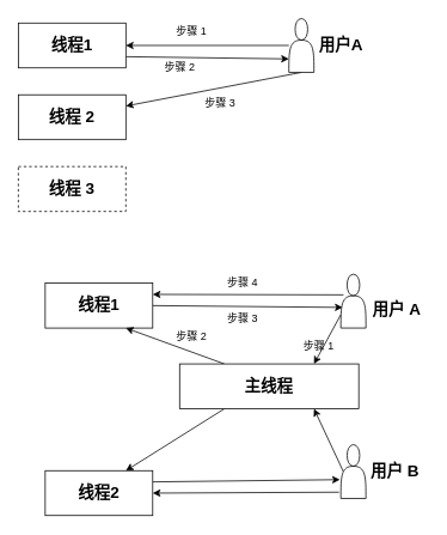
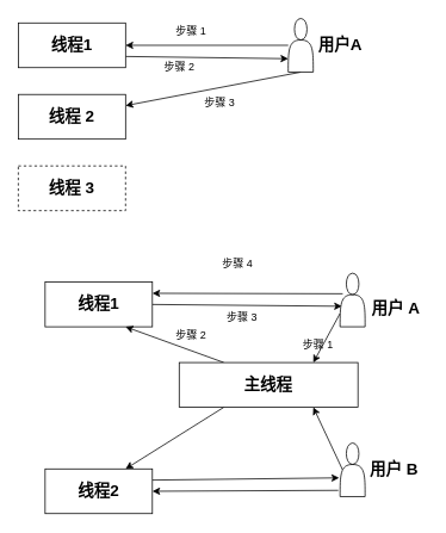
  <mxCell id="0" value="" />
  <mxCell id="1" parent="0" />
  <mxCell id="2" style="edgeStyle=none;rounded=0;orthogonalLoop=1;jettySize=auto;html=1;exitX=1;exitY=0.75;exitDx=0;exitDy=0;entryX=0;entryY=0.75;entryDx=0;entryDy=0;fontFamily=Helvetica;" edge="1" parent="1" source="3" target="8"><mxGeometry relative="1" as="geometry" /></mxCell>
  <mxCell id="3" value="&lt;font style=&quot;font-size: 18px&quot;&gt;&lt;b&gt;线程1&lt;/b&gt;&lt;/font&gt;" style="rounded=0;whiteSpace=wrap;html=1;" vertex="1" parent="1"><mxGeometry x="20" y="25" width="120" height="50" as="geometry" /></mxCell>
  <mxCell id="4" value="&lt;font style=&quot;font-size: 18px&quot;&gt;&lt;b&gt;线程 2&lt;/b&gt;&lt;/font&gt;" style="rounded=0;whiteSpace=wrap;html=1;" vertex="1" parent="1"><mxGeometry x="20" y="105" width="120" height="50" as="geometry" /></mxCell>
  <mxCell id="5" value="&lt;font style=&quot;font-size: 18px&quot;&gt;&lt;b&gt;线程 3&lt;/b&gt;&lt;/font&gt;" style="rounded=0;whiteSpace=wrap;html=1;dashed=1;" vertex="1" parent="1"><mxGeometry x="20" y="185" width="120" height="50" as="geometry" /></mxCell>
  <mxCell id="6" style="edgeStyle=orthogonalEdgeStyle;rounded=0;orthogonalLoop=1;jettySize=auto;html=1;entryX=1;entryY=0.5;entryDx=0;entryDy=0;fontFamily=Helvetica;" edge="1" parent="1" source="8" target="3"><mxGeometry relative="1" as="geometry" /></mxCell>
  <mxCell id="7" style="edgeStyle=none;rounded=0;orthogonalLoop=1;jettySize=auto;html=1;exitX=0.5;exitY=1;exitDx=0;exitDy=0;entryX=1;entryY=0.25;entryDx=0;entryDy=0;fontFamily=Helvetica;" edge="1" parent="1" source="8" target="4"><mxGeometry relative="1" as="geometry" /></mxCell>
  <mxCell id="8" value="" style="shape=actor;whiteSpace=wrap;html=1;fontFamily=Helvetica;" vertex="1" parent="1"><mxGeometry x="322" y="20" width="28" height="60" as="geometry" /></mxCell>
  <mxCell id="9" value="&lt;font style=&quot;font-size: 18px&quot;&gt;&lt;b&gt;用户A&lt;/b&gt;&lt;/font&gt;" style="text;html=1;align=center;verticalAlign=middle;resizable=0;points=[];autosize=1;fontFamily=Helvetica;" vertex="1" parent="1"><mxGeometry x="345" y="40" width="70" height="20" as="geometry" /></mxCell>
  <mxCell id="10" value="步骤 1" style="text;html=1;align=center;verticalAlign=middle;resizable=0;points=[];autosize=1;fontFamily=Helvetica;" vertex="1" parent="1"><mxGeometry x="188" y="25" width="50" height="20" as="geometry" /></mxCell>
  <mxCell id="11" value="步骤 2" style="text;html=1;align=center;verticalAlign=middle;resizable=0;points=[];autosize=1;fontFamily=Helvetica;" vertex="1" parent="1"><mxGeometry x="175" y="65" width="50" height="20" as="geometry" /></mxCell>
  <mxCell id="12" value="步骤 3" style="text;html=1;align=center;verticalAlign=middle;resizable=0;points=[];autosize=1;fontFamily=Helvetica;" vertex="1" parent="1"><mxGeometry x="220" y="105" width="50" height="20" as="geometry" /></mxCell>
  <mxCell id="13" style="edgeStyle=none;rounded=0;orthogonalLoop=1;jettySize=auto;html=1;exitX=1;exitY=0.5;exitDx=0;exitDy=0;entryX=0.071;entryY=0.617;entryDx=0;entryDy=0;entryPerimeter=0;fontFamily=Helvetica;" edge="1" parent="1" source="14" target="20"><mxGeometry relative="1" as="geometry" /></mxCell>
  <mxCell id="14" value="&lt;font style=&quot;font-size: 18px&quot;&gt;&lt;b&gt;线程1&lt;/b&gt;&lt;/font&gt;" style="rounded=0;whiteSpace=wrap;html=1;" vertex="1" parent="1"><mxGeometry x="50" y="315" width="120" height="50" as="geometry" /></mxCell>
  <mxCell id="15" style="edgeStyle=none;rounded=0;orthogonalLoop=1;jettySize=auto;html=1;exitX=0.25;exitY=0;exitDx=0;exitDy=0;entryX=0.75;entryY=1;entryDx=0;entryDy=0;fontFamily=Helvetica;" edge="1" parent="1" source="17" target="14"><mxGeometry relative="1" as="geometry" /></mxCell>
  <mxCell id="16" style="edgeStyle=none;rounded=0;orthogonalLoop=1;jettySize=auto;html=1;exitX=0.25;exitY=1;exitDx=0;exitDy=0;entryX=0.75;entryY=0;entryDx=0;entryDy=0;fontFamily=Helvetica;" edge="1" parent="1" source="17" target="22"><mxGeometry relative="1" as="geometry" /></mxCell>
  <mxCell id="17" value="&lt;font style=&quot;font-size: 18px&quot;&gt;&lt;b&gt;主线程&lt;/b&gt;&lt;/font&gt;" style="rounded=0;whiteSpace=wrap;html=1;" vertex="1" parent="1"><mxGeometry x="200" y="405" width="200" height="50" as="geometry" /></mxCell>
  <mxCell id="18" style="edgeStyle=none;rounded=0;orthogonalLoop=1;jettySize=auto;html=1;exitX=0;exitY=0.75;exitDx=0;exitDy=0;entryX=0.75;entryY=0;entryDx=0;entryDy=0;fontFamily=Helvetica;" edge="1" parent="1" source="20" target="17"><mxGeometry relative="1" as="geometry" /></mxCell>
  <mxCell id="19" style="edgeStyle=none;rounded=0;orthogonalLoop=1;jettySize=auto;html=1;entryX=1;entryY=0.25;entryDx=0;entryDy=0;fontFamily=Helvetica;" edge="1" parent="1" target="14"><mxGeometry relative="1" as="geometry"><mxPoint x="383" y="328" as="sourcePoint" /></mxGeometry></mxCell>
  <mxCell id="20" value="" style="shape=actor;whiteSpace=wrap;html=1;fontFamily=Helvetica;" vertex="1" parent="1"><mxGeometry x="380" y="305" width="28" height="60" as="geometry" /></mxCell>
  <mxCell id="21" style="edgeStyle=none;rounded=0;orthogonalLoop=1;jettySize=auto;html=1;exitX=1;exitY=0.25;exitDx=0;exitDy=0;entryX=-0.036;entryY=0.65;entryDx=0;entryDy=0;entryPerimeter=0;fontFamily=Helvetica;" edge="1" parent="1" source="22" target="25"><mxGeometry relative="1" as="geometry" /></mxCell>
  <mxCell id="22" value="&lt;font style=&quot;font-size: 18px&quot;&gt;&lt;b&gt;线程2&lt;/b&gt;&lt;/font&gt;" style="rounded=0;whiteSpace=wrap;html=1;" vertex="1" parent="1"><mxGeometry x="50" y="524" width="120" height="50" as="geometry" /></mxCell>
  <mxCell id="23" style="edgeStyle=none;rounded=0;orthogonalLoop=1;jettySize=auto;html=1;exitX=0.1;exitY=0.5;exitDx=0;exitDy=0;exitPerimeter=0;entryX=0.75;entryY=1;entryDx=0;entryDy=0;fontFamily=Helvetica;" edge="1" parent="1" source="25" target="17"><mxGeometry relative="1" as="geometry" /></mxCell>
  <mxCell id="24" style="edgeStyle=none;rounded=0;orthogonalLoop=1;jettySize=auto;html=1;exitX=-0.071;exitY=0.883;exitDx=0;exitDy=0;entryX=1;entryY=0.5;entryDx=0;entryDy=0;fontFamily=Helvetica;exitPerimeter=0;" edge="1" parent="1" source="25" target="22"><mxGeometry relative="1" as="geometry" /></mxCell>
  <mxCell id="25" value="" style="shape=actor;whiteSpace=wrap;html=1;fontFamily=Helvetica;" vertex="1" parent="1"><mxGeometry x="380" y="495" width="28" height="60" as="geometry" /></mxCell>
  <mxCell id="26" value="步骤 1" style="text;html=1;align=center;verticalAlign=middle;resizable=0;points=[];autosize=1;fontFamily=Helvetica;" vertex="1" parent="1"><mxGeometry x="330" y="375" width="50" height="20" as="geometry" /></mxCell>
  <mxCell id="27" value="步骤 2" style="text;html=1;align=center;verticalAlign=middle;resizable=0;points=[];autosize=1;fontFamily=Helvetica;" vertex="1" parent="1"><mxGeometry x="188" y="365" width="50" height="20" as="geometry" /></mxCell>
  <mxCell id="28" value="&lt;font style=&quot;font-size: 18px&quot;&gt;&lt;b&gt;用户 A&lt;/b&gt;&lt;/font&gt;" style="text;html=1;align=center;verticalAlign=middle;resizable=0;points=[];autosize=1;fontFamily=Helvetica;" vertex="1" parent="1"><mxGeometry x="407" y="335" width="70" height="20" as="geometry" /></mxCell>
  <mxCell id="29" value="&lt;font style=&quot;font-size: 18px&quot;&gt;&lt;b&gt;用户 B&lt;/b&gt;&lt;/font&gt;" style="text;html=1;align=center;verticalAlign=middle;resizable=0;points=[];autosize=1;fontFamily=Helvetica;" vertex="1" parent="1"><mxGeometry x="405" y="515" width="70" height="20" as="geometry" /></mxCell>
  <mxCell id="30" value="步骤 3" style="text;html=1;align=center;verticalAlign=middle;resizable=0;points=[];autosize=1;fontFamily=Helvetica;" vertex="1" parent="1"><mxGeometry x="245" y="345" width="50" height="20" as="geometry" /></mxCell>
- <mxCell id="31" value="步骤 4" style="text;html=1;align=center;verticalAlign=middle;resizable=0;points=[];autosize=1;fontFamily=Helvetica;" vertex="1" parent="1"><mxGeometry x="245" y="305" width="50" height="20" as="geometry" /></mxCell>
+ <mxCell id="31" value="步骤 4" style="text;html=1;align=center;verticalAlign=middle;resizable=0;points=[];autosize=1;fontFamily=Helvetica;" vertex="1" parent="1"><mxGeometry x="240" y="285" width="50" height="20" as="geometry" /></mxCell>
